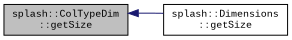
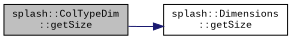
  digraph {
    rankdir=LR
    fontname="Liberation Mono"
    node [color=black fontname="Liberation Mono" fontsize=10 shape=record style=filled]
    n1 [fillcolor=grey75 fontcolor=black height=0.2 label="splash::ColTypeDim\l::getSize" width=0.4]
    n2 [fillcolor=white height=0.2 label="splash::Dimensions\l::getSize" width=0.4]
-   n2 -> n1 [color=midnightblue fontname="Liberation Mono" fontsize=10 labelfontname=FreeSans labelfontsize=10 style=solid]
+   n1 -> n2 [color=midnightblue fontname="Liberation Mono" fontsize=10 labelfontname=FreeSans labelfontsize=10 style=solid]
  }
